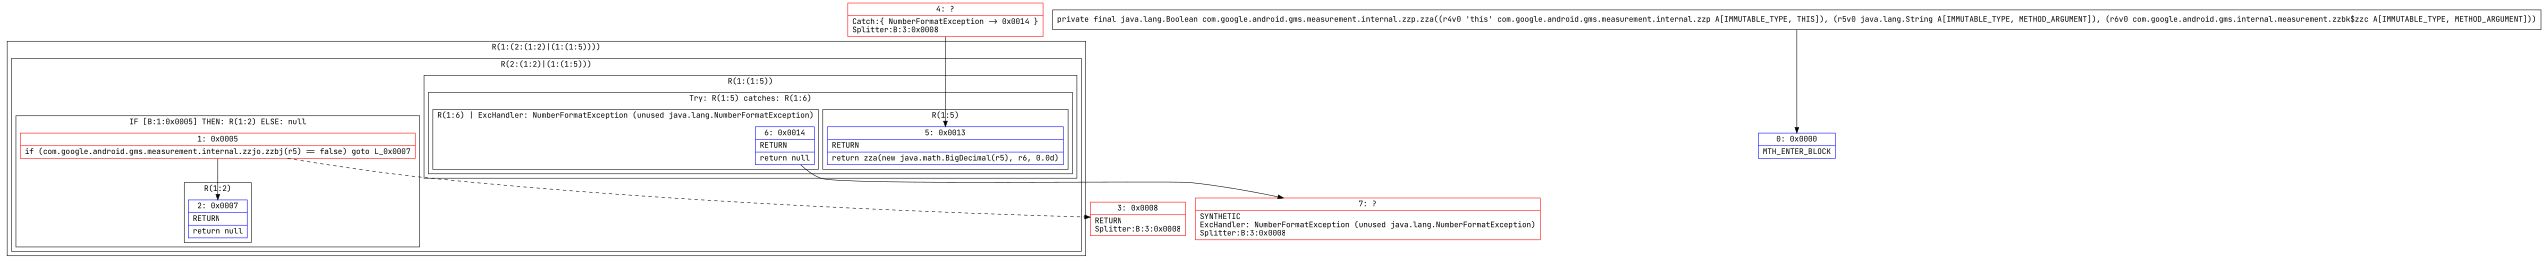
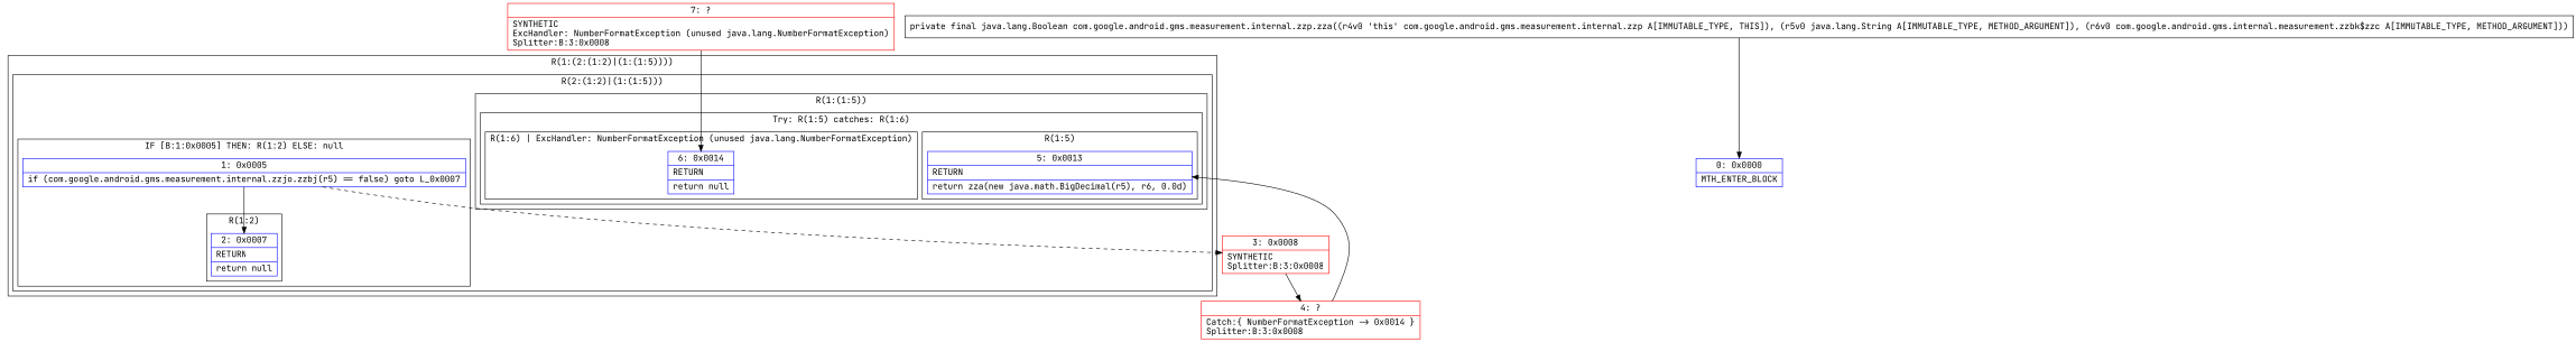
  digraph {
    fontname="JetBrains Mono"
    node [color=blue fontname="JetBrains Mono" shape=record]
    edge [fontname="JetBrains Mono"]
    n1 [label="{2\:\ 0x0007|RETURN\l|return null\l}"]
-   n2 [color=red label="{1\:\ 0x0005|if (com.google.android.gms.measurement.internal.zzjo.zzbj(r5) == false) goto L_0x0007\l}"]
+   n2 [label="{1\:\ 0x0005|if (com.google.android.gms.measurement.internal.zzjo.zzbj(r5) == false) goto L_0x0007\l}"]
    n3 [label="{5\:\ 0x0013|RETURN\l|return zza(new java.math.BigDecimal(r5), r6, 0.0d)\l}"]
    n4 [label="{6\:\ 0x0014|RETURN\l|return null\l}"]
-   n5 [color=red label="{3\:\ 0x0008|RETURN\lSplitter:B:3:0x0008\l}"]
+   n5 [color=red label="{3\:\ 0x0008|SYNTHETIC\lSplitter:B:3:0x0008\l}"]
    n6 [color=red label="{4\:\ ?|Catch:\{ NumberFormatException \-\> 0x0014 \}\lSplitter:B:3:0x0008\l}"]
    n7 [label="{0\:\ 0x0000|MTH_ENTER_BLOCK\l}"]
    n8 [color=red label="{7\:\ ?|SYNTHETIC\lExcHandler: NumberFormatException (unused java.lang.NumberFormatException)\lSplitter:B:3:0x0008\l}"]
    n9 [label="{private final java.lang.Boolean com.google.android.gms.measurement.internal.zzp.zza((r4v0 'this' com.google.android.gms.measurement.internal.zzp A[IMMUTABLE_TYPE, THIS]), (r5v0 java.lang.String A[IMMUTABLE_TYPE, METHOD_ARGUMENT]), (r6v0 com.google.android.gms.internal.measurement.zzbk$zzc A[IMMUTABLE_TYPE, METHOD_ARGUMENT])) }" color=""]
    subgraph cluster_1 {
      label="R(1:(2:(1:2)|(1:(1:5))))"
      subgraph cluster_2 {
        label="R(2:(1:2)|(1:(1:5)))"
        subgraph cluster_3 {
          label="IF [B:1:0x0005] THEN: R(1:2) ELSE: null"
          n2
          subgraph cluster_4 {
            label="R(1:2)"
            n1
          }
        }
        subgraph cluster_5 {
          label="R(1:(1:5))"
          subgraph cluster_6 {
            label="Try: R(1:5) catches: R(1:6)"
            subgraph cluster_7 {
              label="R(1:5)"
              n3
            }
            subgraph cluster_8 {
              label="R(1:6) | ExcHandler: NumberFormatException (unused java.lang.NumberFormatException)\l"
              n4
            }
          }
        }
      }
    }
    subgraph cluster_9 {
      label="R(1:6) | ExcHandler: NumberFormatException (unused java.lang.NumberFormatException)\l"
    }
    n2 -> n1
    n2 -> n5 [style=dashed]
+   n5 -> n6
    n6 -> n3
-   n4 -> n8
+   n8 -> n4
    n9 -> n7
  }
